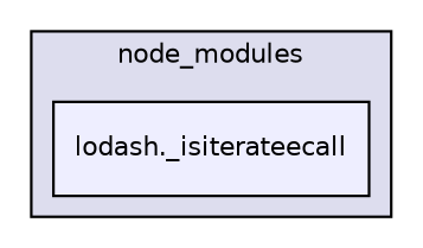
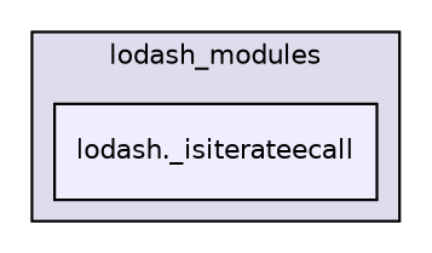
  digraph {
    compound=true
    n1 [fillcolor="#eeeeff" fontname=Helvetica fontsize=10 label="lodash._isiterateecall" pencolor=black shape=box style=filled]
    subgraph cluster_1 {
      bgcolor="#ddddee"
      fontname=Helvetica
      fontsize=10
-     label=node_modules
+     label=lodash_modules
      pencolor=black
      n1
    }
  }
